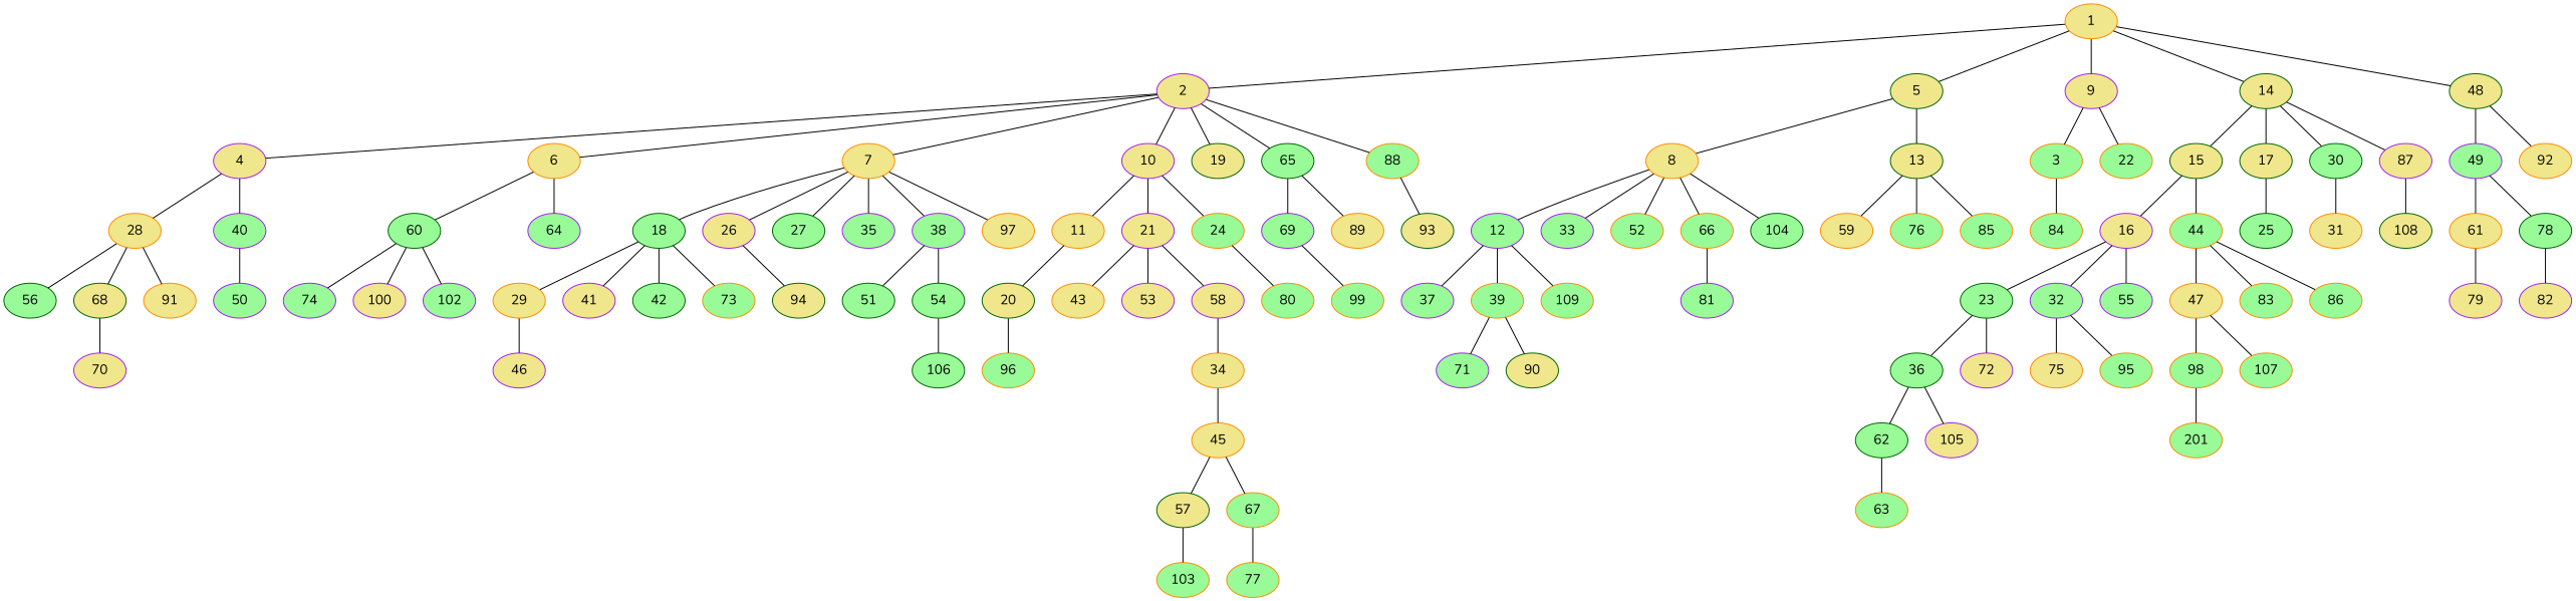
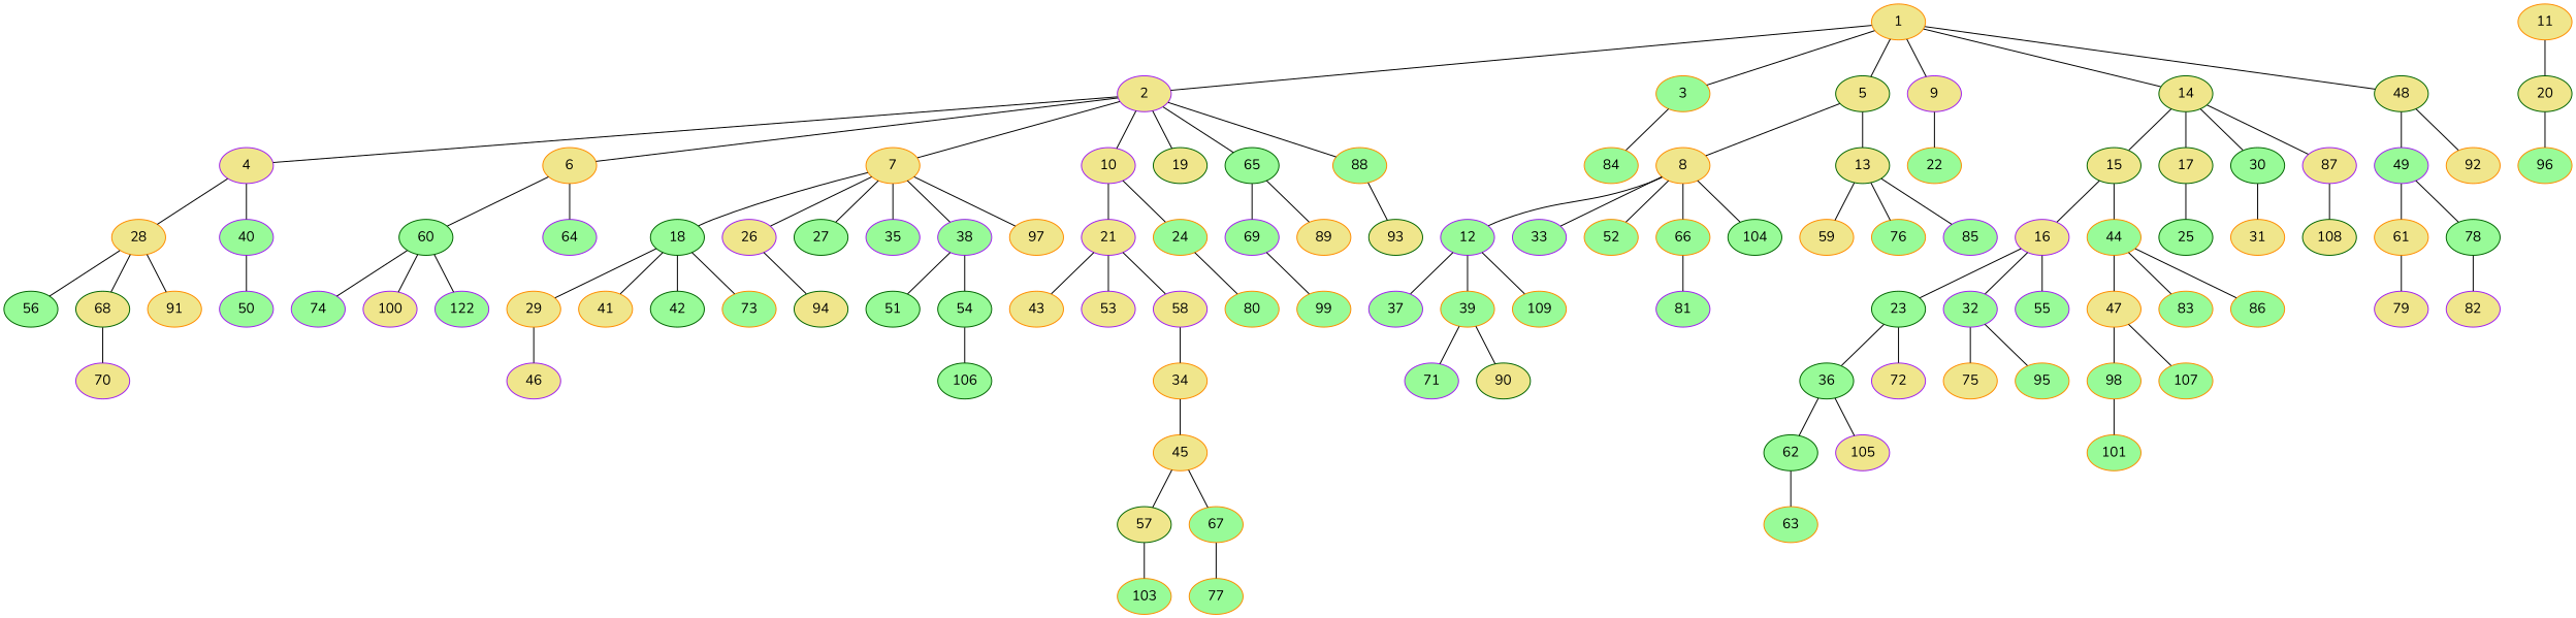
  graph {
    fontname=Nunito
    node [color=darkorange fillcolor=palegreen fontname=Nunito style=filled]
    edge [fontname=Nunito]
    1 [fillcolor=khaki]
    2 [color=purple fillcolor=khaki]
    3
    5 [color=darkgreen fillcolor=khaki]
    9 [color=purple fillcolor=khaki]
    14 [color=darkgreen fillcolor=khaki]
    48 [color=darkgreen fillcolor=khaki]
    4 [color=purple fillcolor=khaki]
    6 [fillcolor=khaki]
    7 [fillcolor=khaki]
    10 [color=purple fillcolor=khaki]
    19 [color=darkgreen fillcolor=khaki]
    65 [color=darkgreen]
    88
    84
    8 [fillcolor=khaki]
    13 [color=darkgreen fillcolor=khaki]
    22
    15 [color=darkgreen fillcolor=khaki]
    17 [color=darkgreen fillcolor=khaki]
    30 [color=darkgreen]
    87 [color=purple fillcolor=khaki]
    49 [color=purple]
    92 [fillcolor=khaki]
    28 [fillcolor=khaki]
    40 [color=purple]
    60 [color=darkgreen]
    64 [color=purple]
    18 [color=darkgreen]
    26 [color=purple fillcolor=khaki]
    27 [color=darkgreen]
    35 [color=purple]
    38 [color=purple]
    97 [fillcolor=khaki]
    11 [fillcolor=khaki]
    21 [color=purple fillcolor=khaki]
    24
    69 [color=purple]
    89 [fillcolor=khaki]
    93 [color=darkgreen fillcolor=khaki]
    56 [color=darkgreen]
    68 [color=darkgreen fillcolor=khaki]
    91 [fillcolor=khaki]
    50 [color=purple]
    12 [color=purple]
    33 [color=purple]
    52
    66
    104 [color=darkgreen]
    59 [fillcolor=khaki]
    76
-   85
+   85 [color=purple]
    74 [color=purple]
    100 [color=purple fillcolor=khaki]
-   102 [color=purple]
+   102 [color=purple label=122]
    29 [fillcolor=khaki]
-   41 [color=purple fillcolor=khaki]
+   41 [fillcolor=khaki]
    42 [color=darkgreen]
    73
    94 [color=darkgreen fillcolor=khaki]
    51 [color=darkgreen]
    54 [color=darkgreen]
    37 [color=purple]
    39
    109
    81 [color=purple]
    20 [color=darkgreen fillcolor=khaki]
    43 [fillcolor=khaki]
    53 [color=purple fillcolor=khaki]
    58 [color=purple fillcolor=khaki]
    80
    96
    71 [color=purple]
    90 [color=darkgreen fillcolor=khaki]
    16 [color=purple fillcolor=khaki]
    44
    25 [color=darkgreen]
    31 [fillcolor=khaki]
    108 [color=darkgreen fillcolor=khaki]
    23 [color=darkgreen]
    32 [color=purple]
    55 [color=purple]
    47 [fillcolor=khaki]
    83
    86
    36 [color=darkgreen]
    72 [color=purple fillcolor=khaki]
    75 [fillcolor=khaki]
    95
    46 [color=purple fillcolor=khaki]
    34 [fillcolor=khaki]
    62 [color=darkgreen]
    105 [color=purple fillcolor=khaki]
    45 [fillcolor=khaki]
    70 [color=purple fillcolor=khaki]
    57 [color=darkgreen fillcolor=khaki]
    67
    63
    106 [color=darkgreen]
    98
    107
    103
    77
-   101 [label=201]
+   101
    61 [fillcolor=khaki]
    78 [color=darkgreen]
    79 [color=purple fillcolor=khaki]
    82 [color=purple fillcolor=khaki]
    99
    1 -- 2
-   9 -- 3
+   1 -- 3
    1 -- 5
    1 -- 9
    1 -- 14
    1 -- 48
    2 -- 4
    2 -- 6
    2 -- 7
    2 -- 10
    2 -- 19
    2 -- 65
    2 -- 88
    3 -- 84
    5 -- 8
    5 -- 13
    9 -- 22
    14 -- 15
    14 -- 17
    14 -- 30
    14 -- 87
    48 -- 49
    48 -- 92
    4 -- 28
    4 -- 40
    6 -- 60
    6 -- 64
    7 -- 18
    7 -- 26
    7 -- 27
    7 -- 35
    7 -- 38
    7 -- 97
-   10 -- 11
    10 -- 21
    10 -- 24
    65 -- 69
    65 -- 89
    88 -- 93
    8 -- 12
    8 -- 33
    8 -- 52
    8 -- 66
    8 -- 104
    13 -- 59
    13 -- 76
    13 -- 85
    15 -- 16
    15 -- 44
    17 -- 25
    30 -- 31
    87 -- 108
    49 -- 61
    49 -- 78
    28 -- 56
    28 -- 68
    28 -- 91
    40 -- 50
    60 -- 74
    60 -- 100
    60 -- 102
    18 -- 29
    18 -- 41
    18 -- 42
    18 -- 73
    26 -- 94
    38 -- 51
    38 -- 54
    11 -- 20
    21 -- 43
    21 -- 53
    21 -- 58
    24 -- 80
    69 -- 99
    68 -- 70
    12 -- 37
    12 -- 39
    12 -- 109
    66 -- 81
    29 -- 46
    54 -- 106
    39 -- 71
    39 -- 90
    20 -- 96
    58 -- 34
    16 -- 23
    16 -- 32
    16 -- 55
    44 -- 47
    44 -- 83
    44 -- 86
    23 -- 36
    23 -- 72
    32 -- 75
    32 -- 95
    47 -- 98
    47 -- 107
    36 -- 62
    36 -- 105
    34 -- 45
    62 -- 63
    45 -- 57
    45 -- 67
    57 -- 103
    67 -- 77
    98 -- 101
    61 -- 79
    78 -- 82
  }
